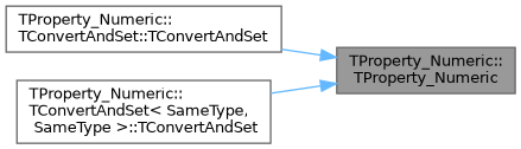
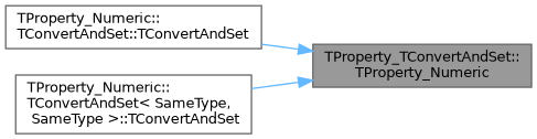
  digraph {
    rankdir=RL
    node [color=grey40 fillcolor=white fontname=Helvetica fontsize=10 shape=box style=filled]
    edge [color=steelblue1 dir=back fontname=Helvetica fontsize=10 labelfontname=Helvetica labelfontsize=10 style=solid]
-   n1 [color=gray40 fillcolor=grey60 fontcolor=black height=0.2 label="TProperty_Numeric::\lTProperty_Numeric" width=0.4]
+   n1 [color=gray40 fillcolor=grey60 fontcolor=black height=0.2 label="TProperty_TConvertAndSet::\lTProperty_Numeric" width=0.4]
    n2 [height=0.2 label="TProperty_Numeric::\lTConvertAndSet::TConvertAndSet" width=0.4]
    n3 [height=0.2 label="TProperty_Numeric::\lTConvertAndSet\< SameType,\l SameType \>::TConvertAndSet" width=0.4]
    n1 -> n2
    n1 -> n3
  }
